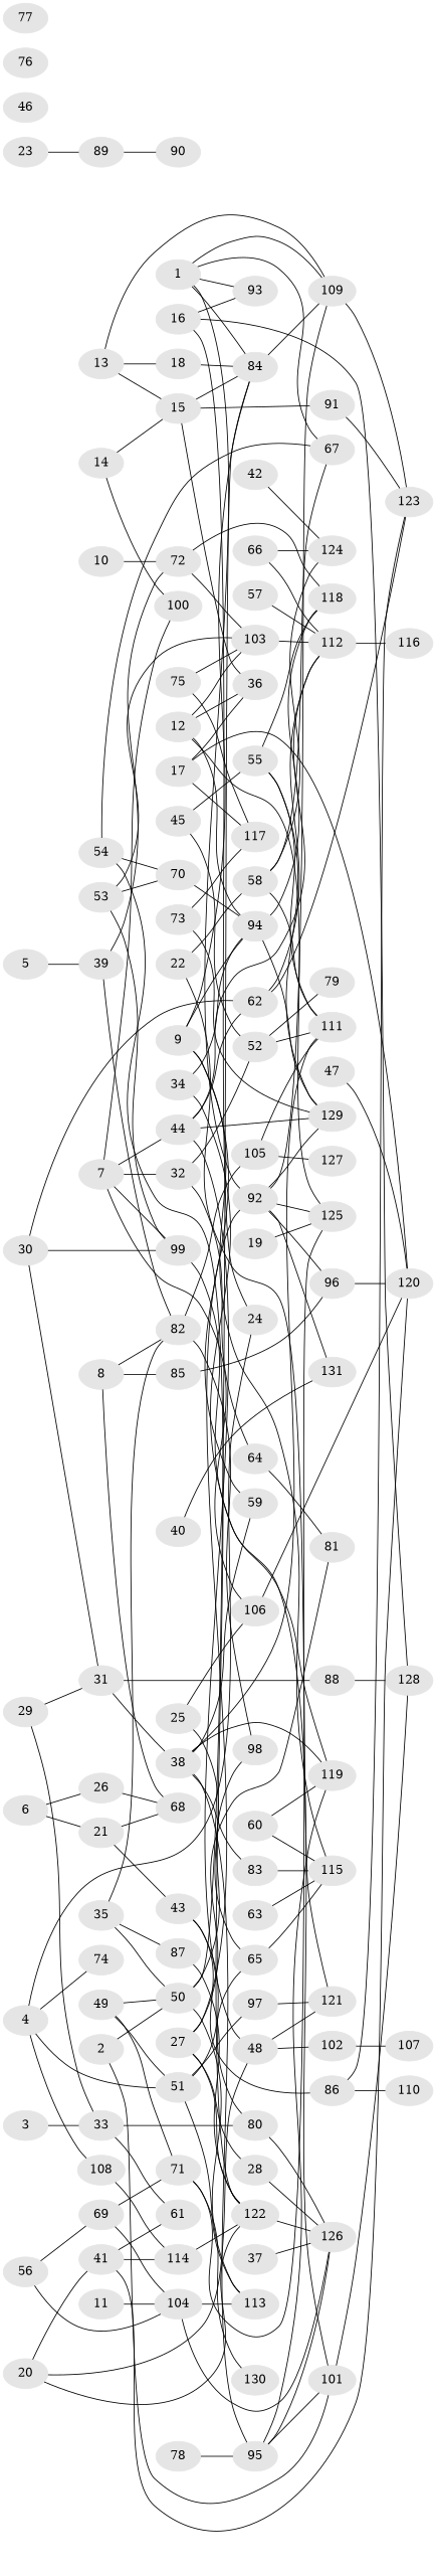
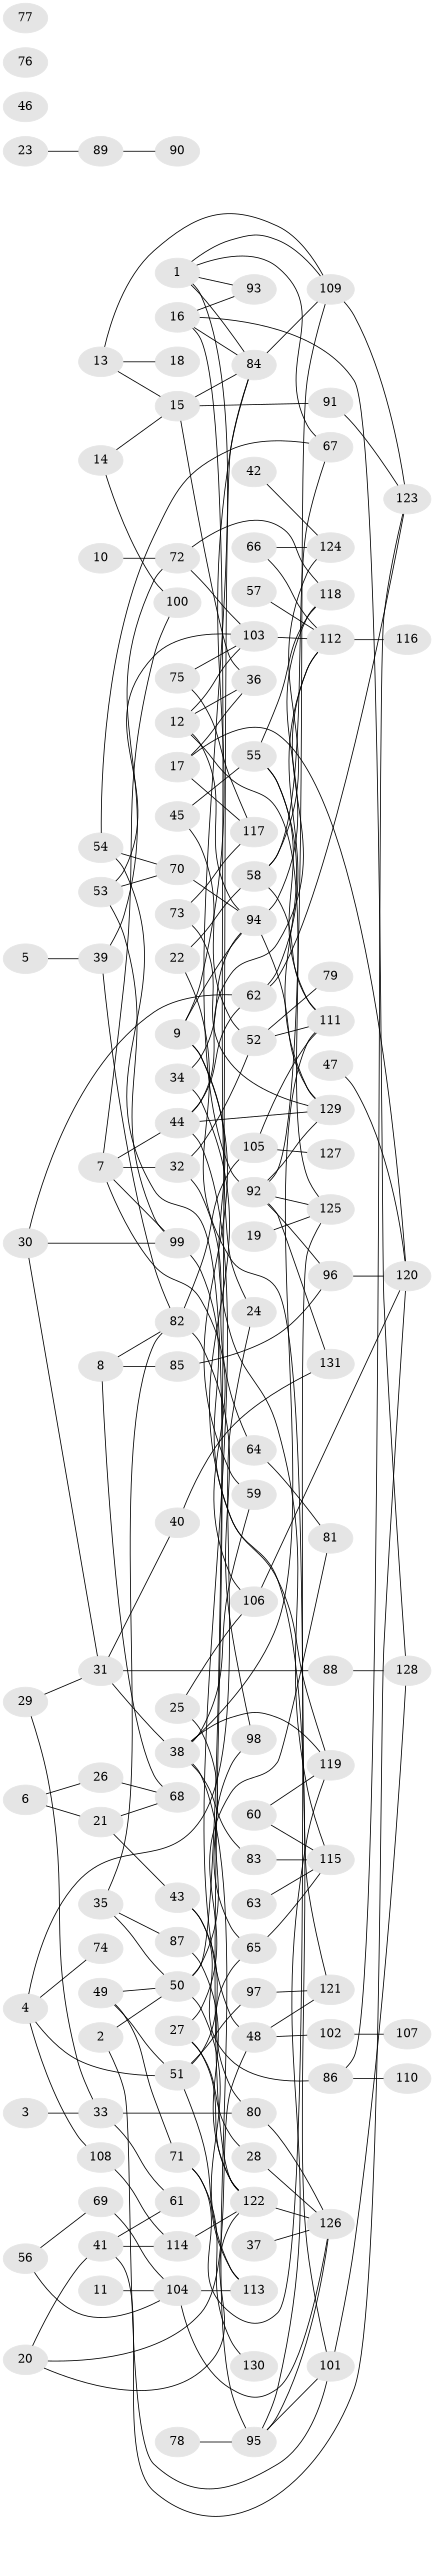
  graph {
    rankdir=LR
    node [color=gray90 style=filled]
    1
    67
    84
    92
    93
    109
    125
    131
    129
    96
    123
    2
    50
    101
    98
    113
    128
    3
    33
    61
    80
    4
    24
    51
    74
    108
    65
    97
    114
    5
    39
    82
    72
    6
    21
    26
    68
    43
    7
    32
    44
    99
    100
    106
    52
    64
    48
    62
    112
    119
    120
    8
    85
    105
    9
    59
    94
    115
    118
    10
    103
    11
    104
    126
    12
    36
    13
    15
    18
    91
    14
    16
    17
    117
    19
    20
    41
    122
    121
    102
    86
    22
    58
    111
    124
    23
    89
    90
    25
    27
    28
    81
    29
    31
    38
    40
    88
    30
    83
    95
    79
    34
    35
    87
    37
    42
    110
    116
    45
    55
    46
    47
    107
    49
    71
    130
    53
    70
    54
    56
    69
    57
    60
    63
    66
    73
    75
    76
    77
    78
    127
    1 -- 67
    1 -- 84
    1 -- 92
    1 -- 93
    1 -- 109
    84 -- 109
    92 -- 109
    92 -- 125
    92 -- 131
    92 -- 129
    92 -- 96
    109 -- 123
    96 -- 120
    2 -- 50
    2 -- 101
    50 -- 84
    50 -- 98
    50 -- 113
    101 -- 128
    3 -- 33
    33 -- 61
    33 -- 80
    80 -- 126
    4 -- 24
    4 -- 51
    4 -- 74
    4 -- 108
    51 -- 113
    51 -- 65
    51 -- 97
    108 -- 114
    65 -- 115
    97 -- 121
    114 -- 122
    5 -- 39
    39 -- 82
    39 -- 72
    82 -- 98
    82 -- 105
    72 -- 118
    72 -- 103
    6 -- 21
    6 -- 26
    21 -- 68
    21 -- 43
    26 -- 68
    43 -- 80
    43 -- 86
    7 -- 32
    7 -- 44
    7 -- 99
    7 -- 100
    7 -- 106
    32 -- 52
    32 -- 64
    44 -- 129
    44 -- 48
    44 -- 62
    44 -- 112
    99 -- 119
    106 -- 120
    52 -- 111
    52 -- 79
    64 -- 81
    48 -- 121
    48 -- 102
    62 -- 123
    62 -- 112
    112 -- 116
    8 -- 82
    8 -- 68
    8 -- 85
    85 -- 96
    105 -- 111
    105 -- 127
    9 -- 84
    9 -- 59
    9 -- 94
    9 -- 115
    94 -- 129
    94 -- 118
    10 -- 72
    103 -- 112
    11 -- 104
    104 -- 113
    104 -- 126
    12 -- 125
    12 -- 94
    12 -- 103
    12 -- 36
    13 -- 109
    13 -- 15
    13 -- 18
    15 -- 84
    15 -- 36
    15 -- 91
    91 -- 123
    14 -- 100
    14 -- 15
-   18 -- 84
+   16 -- 84
    16 -- 93
    16 -- 128
    16 -- 24
    17 -- 120
    17 -- 36
    17 -- 117
    19 -- 125
    20 -- 48
    20 -- 41
    20 -- 122
    41 -- 61
    41 -- 114
    41 -- 120
    122 -- 126
    102 -- 107
    86 -- 123
    86 -- 110
    22 -- 121
    22 -- 58
    58 -- 67
    58 -- 111
    58 -- 124
    23 -- 89
    89 -- 90
    25 -- 65
    25 -- 106
-   27 -- 92
    27 -- 122
    27 -- 28
    27 -- 81
    28 -- 126
    29 -- 33
    29 -- 31
    31 -- 38
+   31 -- 40
    31 -- 88
    38 -- 119
    38 -- 59
    38 -- 111
    38 -- 83
    38 -- 95
    40 -- 131
    88 -- 128
    30 -- 99
    30 -- 62
    30 -- 31
    83 -- 115
    95 -- 101
    95 -- 119
    95 -- 126
    34 -- 101
    34 -- 94
    35 -- 50
    35 -- 82
    35 -- 87
    87 -- 122
    37 -- 126
    42 -- 124
    45 -- 52
    45 -- 55
    55 -- 129
    55 -- 118
    55 -- 111
    47 -- 120
    49 -- 50
    49 -- 51
    49 -- 71
    71 -- 125
    71 -- 130
    53 -- 99
    53 -- 103
    53 -- 70
    70 -- 94
    54 -- 67
    54 -- 122
    54 -- 70
    56 -- 104
    56 -- 69
    69 -- 104
-   69 -- 71
    57 -- 112
    60 -- 119
    60 -- 115
    63 -- 115
    66 -- 112
    66 -- 124
    73 -- 129
    73 -- 117
    75 -- 103
    75 -- 117
    78 -- 95
  }
